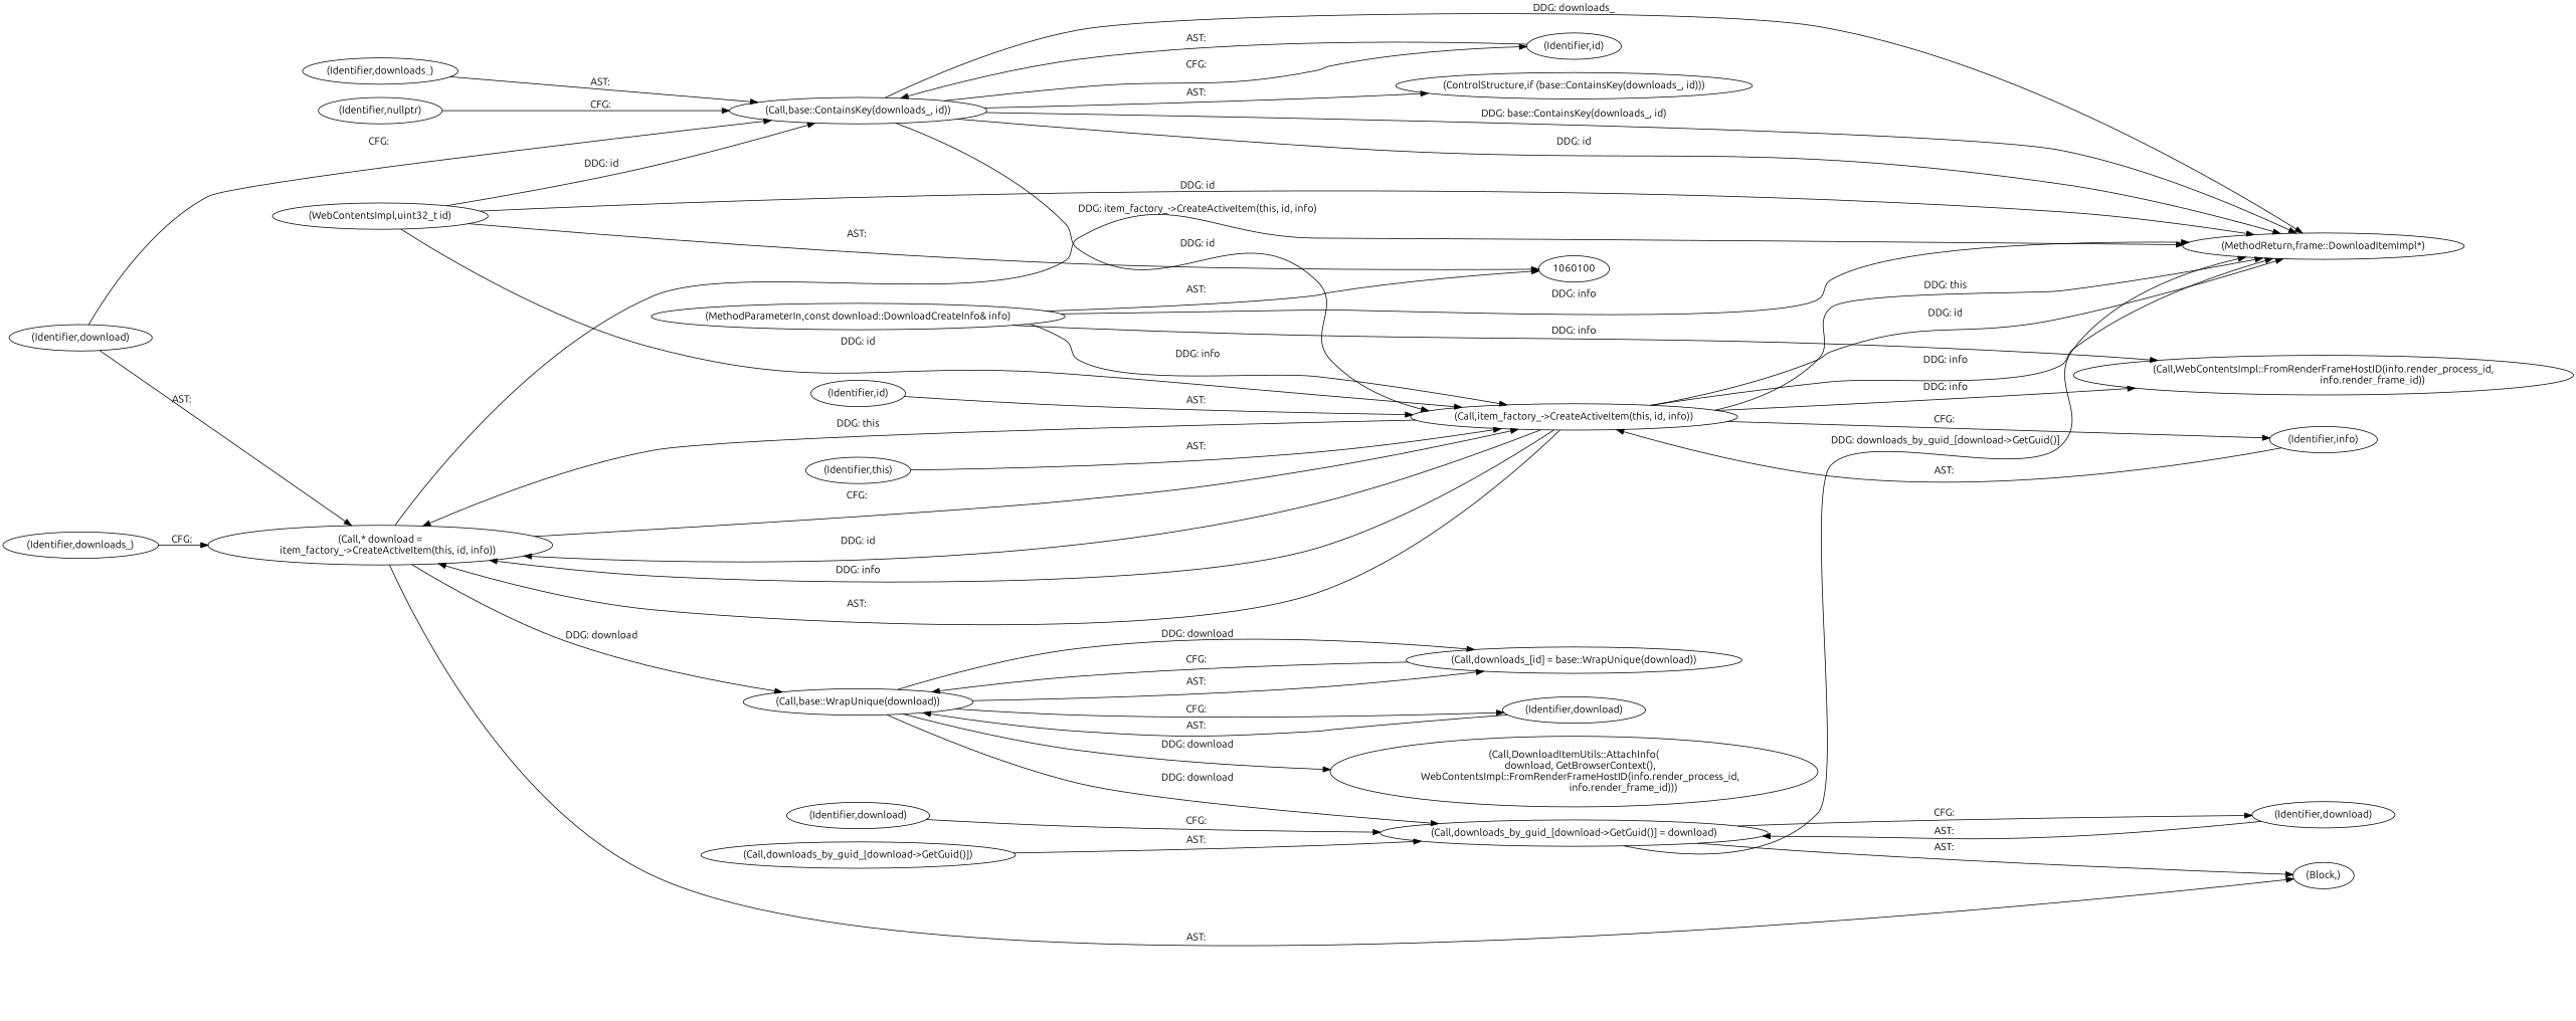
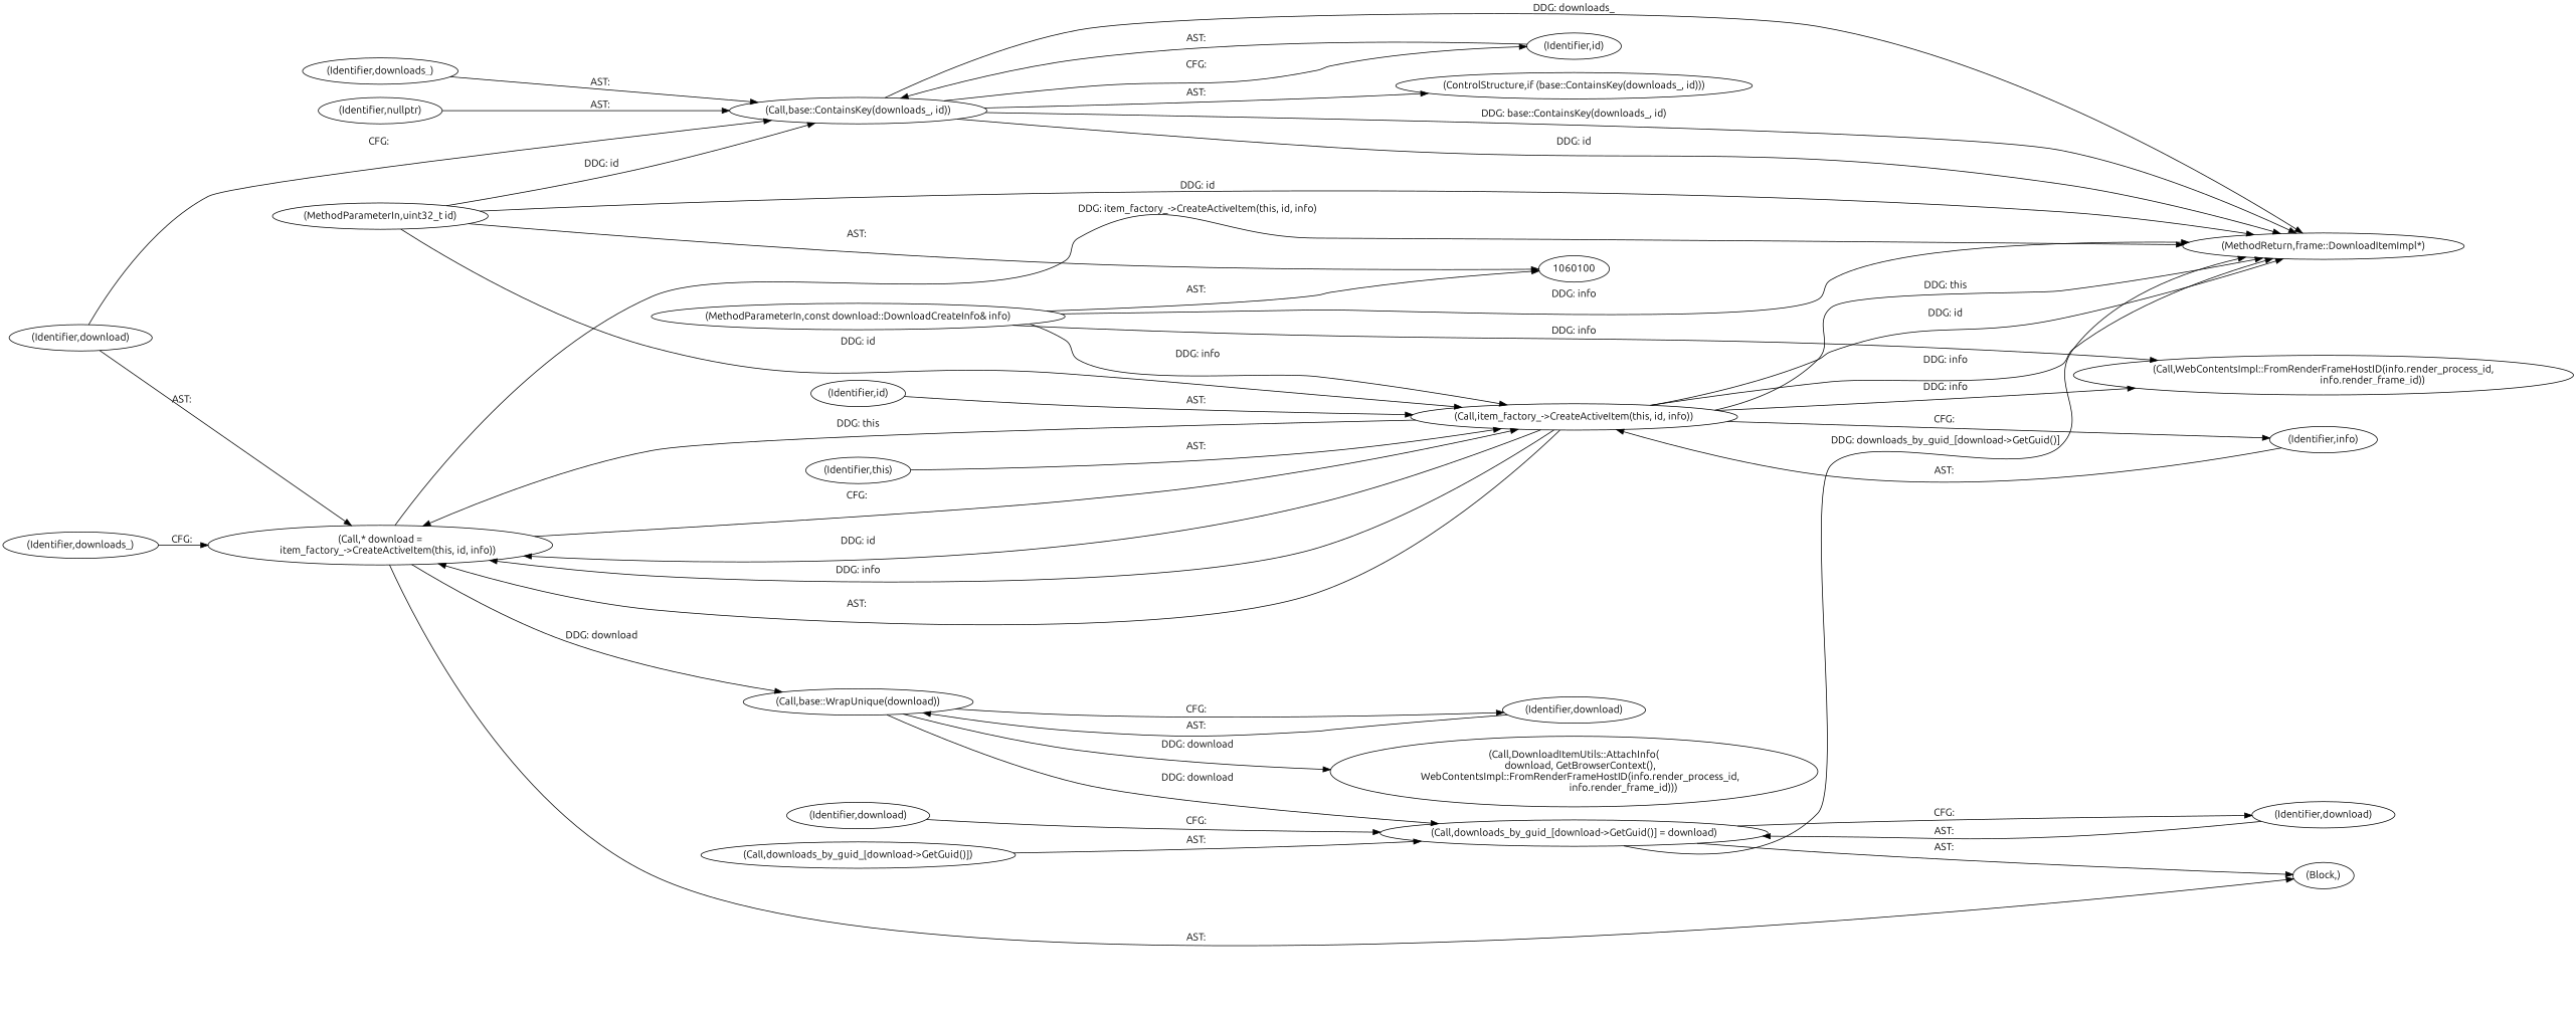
  digraph {
    fontname=Ubuntu
    rankdir=LR
    node [fontname=Ubuntu]
    edge [fontname=Ubuntu]
    n1 [label="(Call,downloads_by_guid_[download->GetGuid()] = download)"]
    n2 [label="(MethodReturn,frame::DownloadItemImpl*)"]
    n3 [label="(Identifier,download)"]
    n4 [label="(Block,)"]
    n5 [label="(Call,base::WrapUnique(download))"]
    n6 [label="(Call,DownloadItemUtils::AttachInfo(\n      download, GetBrowserContext(),\n      WebContentsImpl::FromRenderFrameHostID(info.render_process_id,\n                                             info.render_frame_id)))"]
-   n7 [label="(Call,downloads_[id] = base::WrapUnique(download))"]
    n8 [label="(Identifier,download)"]
    n9 [label="(Call,* download =\n       item_factory_->CreateActiveItem(this, id, info))"]
    n10 [label="(Call,item_factory_->CreateActiveItem(this, id, info))"]
    n11 [label="(Call,WebContentsImpl::FromRenderFrameHostID(info.render_process_id,\n                                             info.render_frame_id))"]
    n12 [label="(Identifier,info)"]
    n13 [label="(Call,base::ContainsKey(downloads_, id))"]
    n14 [label="(Identifier,id)"]
    n15 [label="(ControlStructure,if (base::ContainsKey(downloads_, id)))"]
-   n16 [label="(WebContentsImpl,uint32_t id)"]
+   n16 [label="(MethodParameterIn,uint32_t id)"]
    n17 [label=1060100]
    n18 [label="(MethodParameterIn,const download::DownloadCreateInfo& info)"]
    n19 [label="(Identifier,downloads_)"]
    n20 [label="(Identifier,this)"]
    n21 [label="(Identifier,nullptr)"]
    n22 [label="(Identifier,id)"]
    n23 [label="(Identifier,download)"]
    n24 [label="(Identifier,download)"]
    n25 [label="(Call,downloads_by_guid_[download->GetGuid()])"]
    n26 [label="(Identifier,downloads_)"]
    n1 -> n2 [label="DDG: downloads_by_guid_[download->GetGuid()]"]
    n1 -> n3 [label="CFG: "]
    n1 -> n4 [label="AST: "]
    n3 -> n1 [label="AST: "]
    n5 -> n1 [label="DDG: download"]
    n5 -> n6 [label="DDG: download"]
-   n5 -> n7 [label="AST: "]
-   n5 -> n7 [label="DDG: download"]
    n5 -> n8 [label="CFG: "]
-   n7 -> n5 [label="CFG: "]
    n8 -> n5 [label="AST: "]
    n9 -> n2 [label="DDG: item_factory_->CreateActiveItem(this, id, info)"]
    n9 -> n4 [label="AST: "]
    n9 -> n5 [label="DDG: download"]
    n9 -> n10 [label="CFG: "]
    n10 -> n2 [label="DDG: id"]
    n10 -> n2 [label="DDG: info"]
    n10 -> n2 [label="DDG: this"]
    n10 -> n9 [label="AST: "]
    n10 -> n9 [label="DDG: this"]
    n10 -> n9 [label="DDG: id"]
    n10 -> n9 [label="DDG: info"]
    n10 -> n11 [label="DDG: info"]
    n10 -> n12 [label="CFG: "]
    n12 -> n10 [label="AST: "]
    n13 -> n2 [label="DDG: downloads_"]
    n13 -> n2 [label="DDG: base::ContainsKey(downloads_, id)"]
    n13 -> n2 [label="DDG: id"]
-   n13 -> n10 [label="DDG: id"]
    n13 -> n14 [label="CFG: "]
    n13 -> n15 [label="AST: "]
    n14 -> n13 [label="AST: "]
    n16 -> n2 [label="DDG: id"]
    n16 -> n10 [label="DDG: id"]
    n16 -> n13 [label="DDG: id"]
    n16 -> n17 [label="AST: "]
    n18 -> n2 [label="DDG: info"]
    n18 -> n10 [label="DDG: info"]
    n18 -> n11 [label="DDG: info"]
    n18 -> n17 [label="AST: "]
    n19 -> n13 [label="AST: "]
    n20 -> n10 [label="AST: "]
-   n21 -> n13 [label="CFG: "]
+   n21 -> n13 [label="AST: "]
    n22 -> n10 [label="AST: "]
    n23 -> n9 [label="AST: "]
    n23 -> n13 [label="CFG: "]
    n24 -> n1 [label="CFG: "]
    n25 -> n1 [label="AST: "]
    n26 -> n9 [label="CFG: "]
  }
